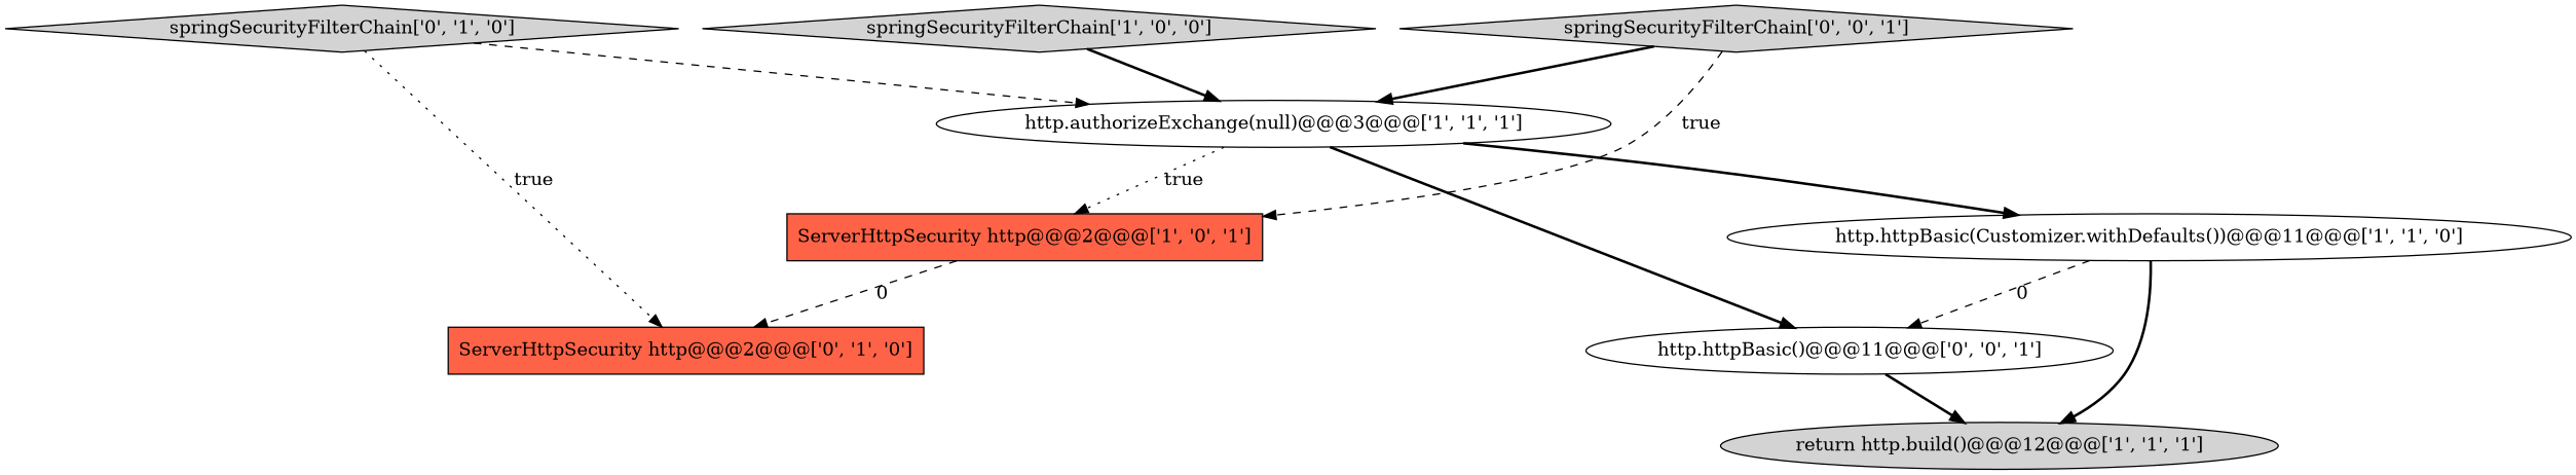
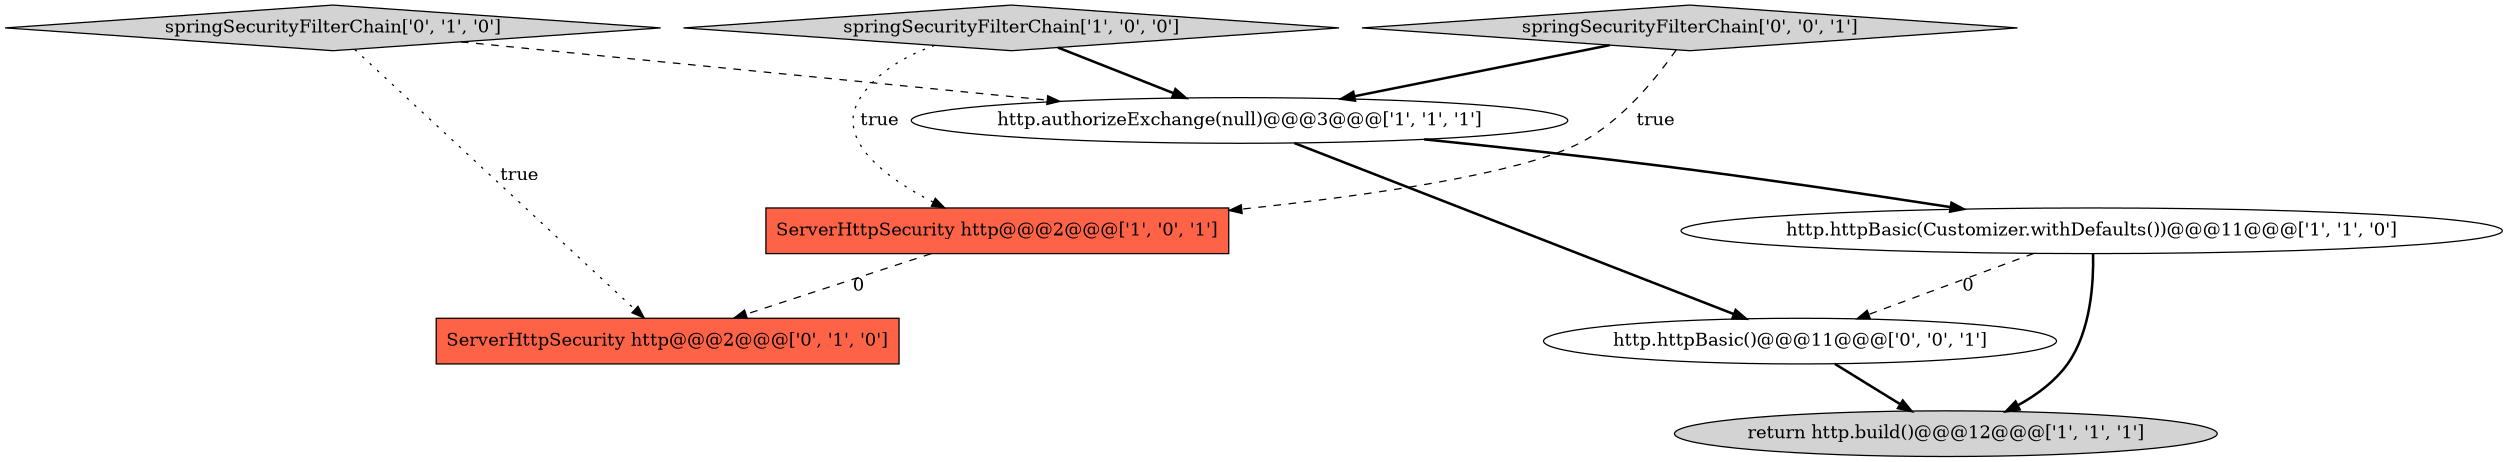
  digraph {
    node [fillcolor=lightgray shape=ellipse style=filled]
    edge [style=bold]
    n1 [label="springSecurityFilterChain['0', '0', '1']" shape=diamond]
    n2 [fillcolor=white label="http.authorizeExchange(null)@@@3@@@['1', '1', '1']"]
    n3 [fillcolor=tomato label="ServerHttpSecurity http@@@2@@@['1', '0', '1']" shape=box]
    n4 [fillcolor=white label="http.httpBasic(Customizer.withDefaults())@@@11@@@['1', '1', '0']"]
    n5 [fillcolor=white label="http.httpBasic()@@@11@@@['0', '0', '1']"]
    n6 [fillcolor=tomato label="ServerHttpSecurity http@@@2@@@['0', '1', '0']" shape=box]
    n7 [label="return http.build()@@@12@@@['1', '1', '1']"]
    n8 [label="springSecurityFilterChain['0', '1', '0']" shape=diamond]
    n9 [label="springSecurityFilterChain['1', '0', '0']" shape=diamond]
    n1 -> n2
    n1 -> n3 [label=true style=dashed]
    n2 -> n4
    n2 -> n5
    n3 -> n6 [label=0 style=dashed]
    n4 -> n5 [label=0 style=dashed]
    n4 -> n7
    n5 -> n7
    n8 -> n2 [style=dashed]
    n8 -> n6 [label=true style=dotted]
    n9 -> n2
-   n2 -> n3 [label=true style=dotted]
+   n9 -> n3 [label=true style=dotted]
  }
